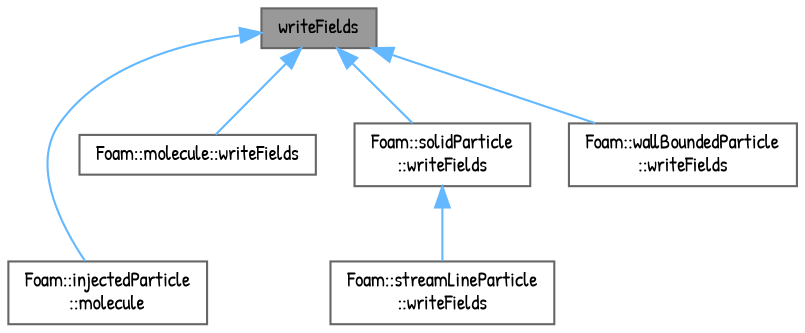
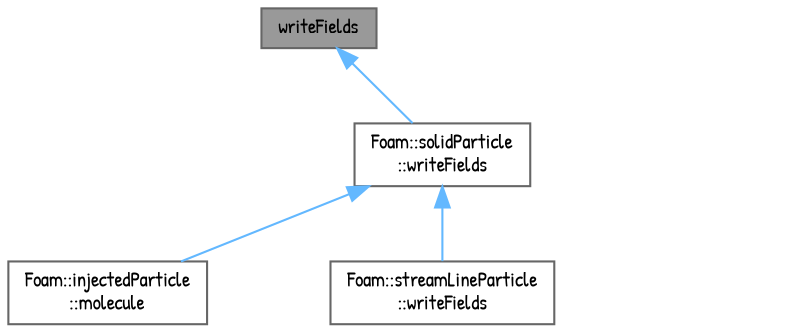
  digraph {
    fontname="Patrick Hand"
    rankdir=TB
    node [color=grey40 fillcolor=white fontname="Patrick Hand" fontsize=10 shape=box style=filled]
    edge [color=steelblue1 dir=back fontname="Patrick Hand" fontsize=10 labelfontname=Helvetica labelfontsize=10 style=solid]
    n1 [color=gray40 fillcolor=grey60 fontcolor=black height=0.2 label=writeFields width=0.4]
    n2 [height=0.2 label="Foam::injectedParticle\l::molecule" width=0.4]
-   n3 [height=0.2 label="Foam::molecule::writeFields" width=0.4]
    n4 [height=0.2 label="Foam::solidParticle\l::writeFields" width=0.4]
-   n5 [height=0.2 label="Foam::wallBoundedParticle\l::writeFields" width=0.4]
    n6 [height=0.2 label="Foam::streamLineParticle\l::writeFields" width=0.4]
-   n1 -> n2
-   n1 -> n3
+   n4 -> n2
    n1 -> n4
-   n1 -> n5
    n4 -> n6
  }
